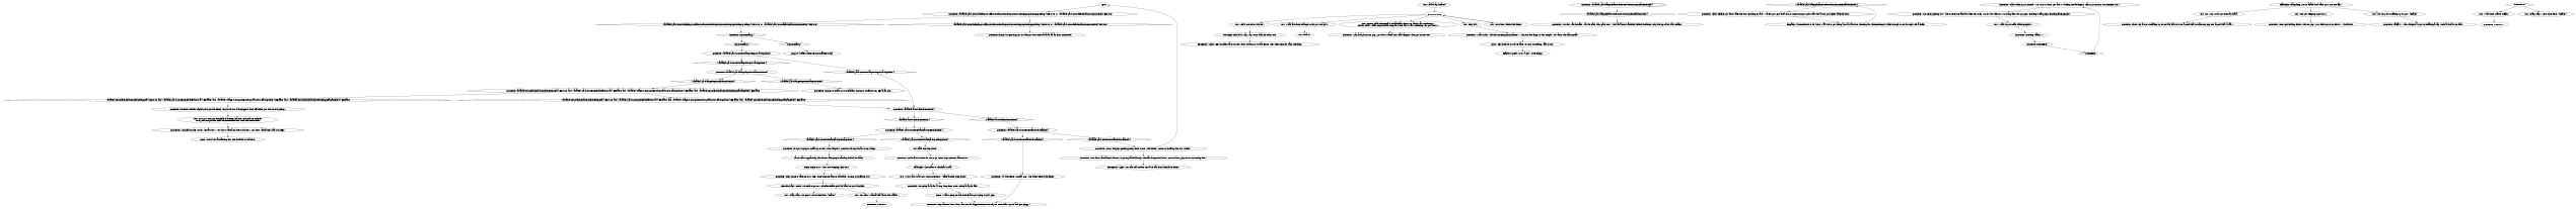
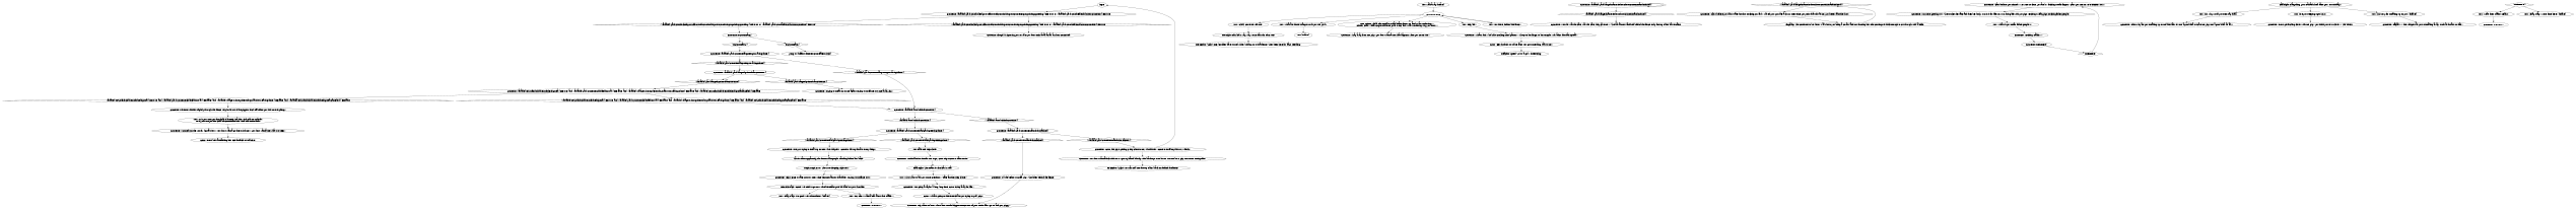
  digraph {
    n1 [label=input]
    n2 [label="Cunoesse: Variable[\"yard.cuno_locked_yourself_out_of_cuno_in_his_post_cunoesse_gunpointing_greeting\"] == true  or  Variable[\"yard.cuno_befriend_lost_to_cunoesse\"] == true"]
    n3 [label="Variable[\"yard.cuno_locked_yourself_out_of_cuno_in_his_post_cunoesse_gunpointing_greeting\"] == true  or  Variable[\"yard.cuno_befriend_lost_to_cunoesse\"] == true" shape=diamond]
    n4 [label="!(Variable[\"yard.cuno_locked_yourself_out_of_cuno_in_his_post_cunoesse_gunpointing_greeting\"] == true  or  Variable[\"yard.cuno_befriend_lost_to_cunoesse\"] == true)" shape=diamond]
    n5 [label="You: [Leave.]"]
    n6 [label="Cunoesse: \"I come from the woods, *kyttä vittu*... You don't wanna go there with me... you don't wanna see what I've seen.\""]
    n7 [label="Cuno: \"Don't be traumatizing her. Get the fuck out of here!\""]
    n8 [label="Cunoesse: \"Pig wants to know who I am? I'm the biggest FUCK YOU of your entire life -- go on and get, piggy!\""]
    n9 [label="Cunoesse HUB"]
    n10 [label="You: \"Child, converse with me.\""]
    n11 [label="You: \"What are those strange words you use, girl?\""]
    n12 [label="You: \"Listen, child. The smell is so bad that I threw up, and I was wondering...\"\n\"Listen, child... That corpse made me puke twice, and I was wondering why you don't...\""]
    n13 [label="You: \"Hey, kid!\""]
    n14 [label="You: \"You there, behind the fence!\""]
    n15 [label="Not Light: This kid is way, way worse than the other one."]
    n16 [label="You: Walk away. [Leave.]"]
    n17 [label="Cunoesse: \"Stay away from me, pig -- you don't wanna see what happens when you corner me.\""]
    n18 [label="Cunoesse: \"What's this... kid shit? Fucking mind games...\" She puts her finger to her temple. \"I'd rather die than squeal!\""]
    n19 [label="Cunoesse: \"You don't wanna fuck with me -- I got my hands bloody.\" The hat drops even lower. \"I'm not here, pig. You're not seeing this.\""]
    n20 [label="Perception (Sight): You can still see the top of her hat from behind the fence."]
    n21 [label="You: Take one step closer."]
    n22 [label="Cunoesse: \"Looks like it's time for me to go, Cuno. Pig's come to take me in.\""]
    n23 [label="Half Light: She means it. The fear is real."]
    n24 [label="Cunoesse: \"Trying to sneak up on me again? Trying to snuff me out? Get away, pig!\""]
    n25 [label="Cunoesse: Variable[\"yard.hangedman_tried_to_shoot_cunoesse_and_missed\"]"]
    n26 [label="Variable[\"yard.hangedman_tried_to_shoot_cunoesse_and_missed\"]" shape=diamond]
    n27 [label="Cunoesse: \"Murder was the case, was the case, they gave me...\" She has almost vanished behind the fence. Only the top of her hat remains."]
    n28 [label="!(Variable[\"yard.hangedman_tried_to_shoot_cunoesse_and_missed\"])" shape=diamond]
    n29 [label="Cunoesse: \"Can't believe you didn't take the shot. Fucking coward... waved your gun like a clown. Next time you point that shit at me, you better take the shot.\""]
    n30 [label="Empathy: She continues to be *here* -- all due to you being a coward and not shooting her. The contempt is thick enough to cut through with a knife."]
    n31 [label="Perception (Sight): Her knuckles have turned white, holding on to that fence. She's been here for days, seething."]
    n32 [label="Cunoesse: \"Can't believe you missed... We were so close, you and I... fucking noodle fingers! Can't you see I'm *IMMORTAL* now!\""]
    n33 [label="Cunoesse: \"I'm never getting out.\" She touches her face and then her body. \"I'm in it for life now. I'm doing life with you pigs! Fucking sweaty pigs. Fucking fisher-people.\""]
    n34 [label="You: \"What do you mean *fisher-people*?\""]
    n35 [label="Kim Kitsuragi: \"Come. We need to go now.\" The lieutenant puts his hand on your shoulder."]
    n36 [label="You: \"Okay, okay... I'm good. We're done here.\" [Leave.]"]
    n37 [label="You: \"No, Kim! I wanna hear about the *näkki*!\""]
    n38 [label="Cunoesse: \"Merrow...\""]
    n39 [label="Half Light: If anything, you're afraid she'll take *you* out one day..."]
    n40 [label="You: \"No, why would you even say that?\""]
    n41 [label="You: \"Are you sleeping right now?\""]
    n42 [label="You: \"I'm sorry for sneaking up on you.\" [Leave.]"]
    n43 [label="Cunoesse: \"Then why are you sneaking up on me like that? It's not a good idea to scare me, pig. Not a good idea *at all*.\""]
    n44 [label="Cunoesse: \"Don't get fucking clever with me, pig... you think you're so clever...\" She hisses."]
    n45 [label="Cunoesse: \"Fägäri....\" she whispers as you're sneaking away. \"Look at the ass on that.\""]
    n46 [label="Cunoesse: \"Pig's come to take me out?\" Her voice becomes almost inaudible. \"Trying to snuff me out?\""]
    n47 [label="Cuno: \"What's going on there? Fuck are you trying to pull, pig?\""]
    n48 [label="Cunoesse: Variable[\"TASK.find_children_of_the_big_sea\"] == true  and  Variable[\"yard.cunoesse_child_feld_mural\"] == false  and  Variable[\"village.twins_spoke_to_boys_about_swearing_done\"] == false  and  Variable[\"TASK.find_children_of_the_big_sea_cancelled\"] == false"]
    n49 [label="Variable[\"TASK.find_children_of_the_big_sea\"] == true  and  Variable[\"yard.cunoesse_child_feld_mural\"] == false  and  Variable[\"village.twins_spoke_to_boys_about_swearing_done\"] == false  and  Variable[\"TASK.find_children_of_the_big_sea_cancelled\"] == false" shape=diamond]
    n50 [label="!(Variable[\"TASK.find_children_of_the_big_sea\"] == true  and  Variable[\"yard.cunoesse_child_feld_mural\"] == false  and  Variable[\"village.twins_spoke_to_boys_about_swearing_done\"] == false  and  Variable[\"TASK.find_children_of_the_big_sea_cancelled\"] == false)" shape=diamond]
    n51 [label="Cunoesse: A breeze whistles slightly through the fence. \"Pig broke out of the pigpen. Fuck off before you shit on everything!\""]
    n52 [label="Cunoesse: Variable[\"auto.behind_cunoesse\"]"]
    n53 [label="You: \"Is it you? Are you the Child of the Big Sea the wind told me to find?\"\n\"Is it you? Are you the Child of Communism the wind told me to find?\""]
    n54 [label="Variable[\"auto.behind_cunoesse\"]" shape=diamond]
    n55 [label="!(Variable[\"auto.behind_cunoesse\"])" shape=diamond]
    n56 [label="Cunoesse: Variable[\"yard.cunoesse_backyard_greeting_done\"]"]
    n57 [label="Cunoesse: Variable[\"yard.cunoesse_main_hub_reached\"]"]
    n58 [label="Variable[\"yard.cunoesse_backyard_greeting_done\"]" shape=diamond]
    n59 [label="!(Variable[\"yard.cunoesse_backyard_greeting_done\"])" shape=diamond]
    n60 [label="Variable[\"yard.cunoesse_main_hub_reached\"]" shape=diamond]
    n61 [label="!(Variable[\"yard.cunoesse_main_hub_reached\"])" shape=diamond]
    n62 [label="You: \"I just want to ask you some questions.\" (Take another step closer.)"]
    n63 [label="Cunoesse: \"I'm going away for a long, long time, Cuno. Going away for life!\""]
    n64 [label="Cunoesse: \"Merrow...\""]
    n65 [label="Cunoesse: The girl is ignoring you. It's like you don't exist at all as far as she's concerned."]
    n66 [label="Cunoesse: Variable[\"yard.cunoesse_altgreet_gunwaving_done\"]"]
    n67 [label="Variable[\"yard.cunoesse_altgreet_gunwaving_done\"]" shape=diamond]
    n68 [label="!(Variable[\"yard.cunoesse_altgreet_gunwaving_done\"])" shape=diamond]
    n69 [label="Cunoesse: Variable[\"yard.hanged_pointed_at_cunoesse\"]"]
    n70 [label="Variable[\"yard.hanged_pointed_at_cunoesse\"]" shape=diamond]
    n71 [label="!(Variable[\"yard.hanged_pointed_at_cunoesse\"])" shape=diamond]
    n72 [label="Cunoesse: \"I'll die before I squeal, pig.\" She hides behind the fence."]
    n73 [label="Cunoesse: \"Cuno, the pig's getting pretty close to me,\" she hisses. \"Come to snuff my shit out, I think.\""]
    n74 [label="Cunoesse: \"Fucking *näkki*...\""]
    n75 [label="Cunoesse: IsKimHere()"]
-   n76 [label="Cunoesse: IsCunoInParty()" shape=diamond]
+   n76 [label="Cunoesse: IsCunoInParty()"]
    n77 [label="IsCunoInParty()" shape=diamond]
    n78 [label="!(IsCunoInParty())" shape=diamond]
    n79 [label="Jump to: [seafort.deserter_cuno_fake_switch]"]
    n80 [label="Reaction Speed: So it's a girl... interesting."]
    n81 [label="Cunoesse: \"Are you trying to sneak up on me?\" she whispers. \"Come to slit my throat? In my sleep?\""]
    n82 [label="Savoir Faire: Apparently, she doesn't like people standing behind her back."]
    n83 [label="Logic: Logic error! She's not sleeping right now."]
    n84 [label="IsKimHere()" shape=diamond]
    n85 [label="!(IsKimHere())" shape=diamond]
    n86 [label="You: \"What does *näkki* mean?\""]
    n87 [label="You: \"Okay, okay... we're done here.\" [Leave.]"]
    n88 [label="Cuno: \"Get the fuck out of her face! You got something, talk to me!\""]
    n1 -> n2
    n2 -> n3
    n2 -> n4
    n3 -> n65
    n4 -> n76
    n6 -> n7
    n9 -> n10
    n9 -> n11
    n9 -> n12
    n9 -> n13
    n9 -> n14
    n10 -> n15
    n11 -> n5
    n12 -> n17
    n13 -> n18
    n14 -> n9
    n15 -> n31
    n16 -> n9
    n18 -> n88
    n19 -> n20
    n21 -> n22
    n22 -> n23
    n23 -> n62
    n25 -> n25
    n25 -> n26
    n26 -> n27
    n28 -> n29
    n29 -> n30
    n30 -> n28
    n32 -> n33
    n33 -> n34
    n34 -> n74
    n35 -> n36
    n35 -> n37
    n37 -> n38
    n39 -> n40
    n39 -> n41
    n39 -> n42
    n40 -> n43
    n41 -> n44
    n42 -> n45
    n46 -> n35
    n47 -> n8
    n48 -> n49
    n48 -> n50
    n49 -> n51
    n50 -> n52
    n51 -> n53
    n52 -> n54
    n52 -> n55
    n53 -> n6
    n54 -> n56
    n55 -> n57
    n56 -> n58
    n56 -> n59
    n57 -> n60
    n57 -> n61
    n58 -> n21
    n59 -> n81
    n60 -> n72
    n61 -> n73
    n62 -> n63
    n63 -> n47
    n66 -> n67
    n66 -> n68
    n67 -> n52
    n68 -> n69
    n69 -> n70
    n69 -> n71
    n70 -> n24
    n71 -> n48
    n72 -> n8
    n73 -> n1
    n73 -> n19
    n74 -> n75
    n75 -> n84
    n76 -> n77
    n76 -> n78
    n77 -> n79
    n78 -> n66
    n81 -> n82
    n82 -> n83
    n83 -> n46
    n84 -> n32
    n85 -> n86
    n85 -> n87
    n86 -> n64
    n88 -> n80
  }
